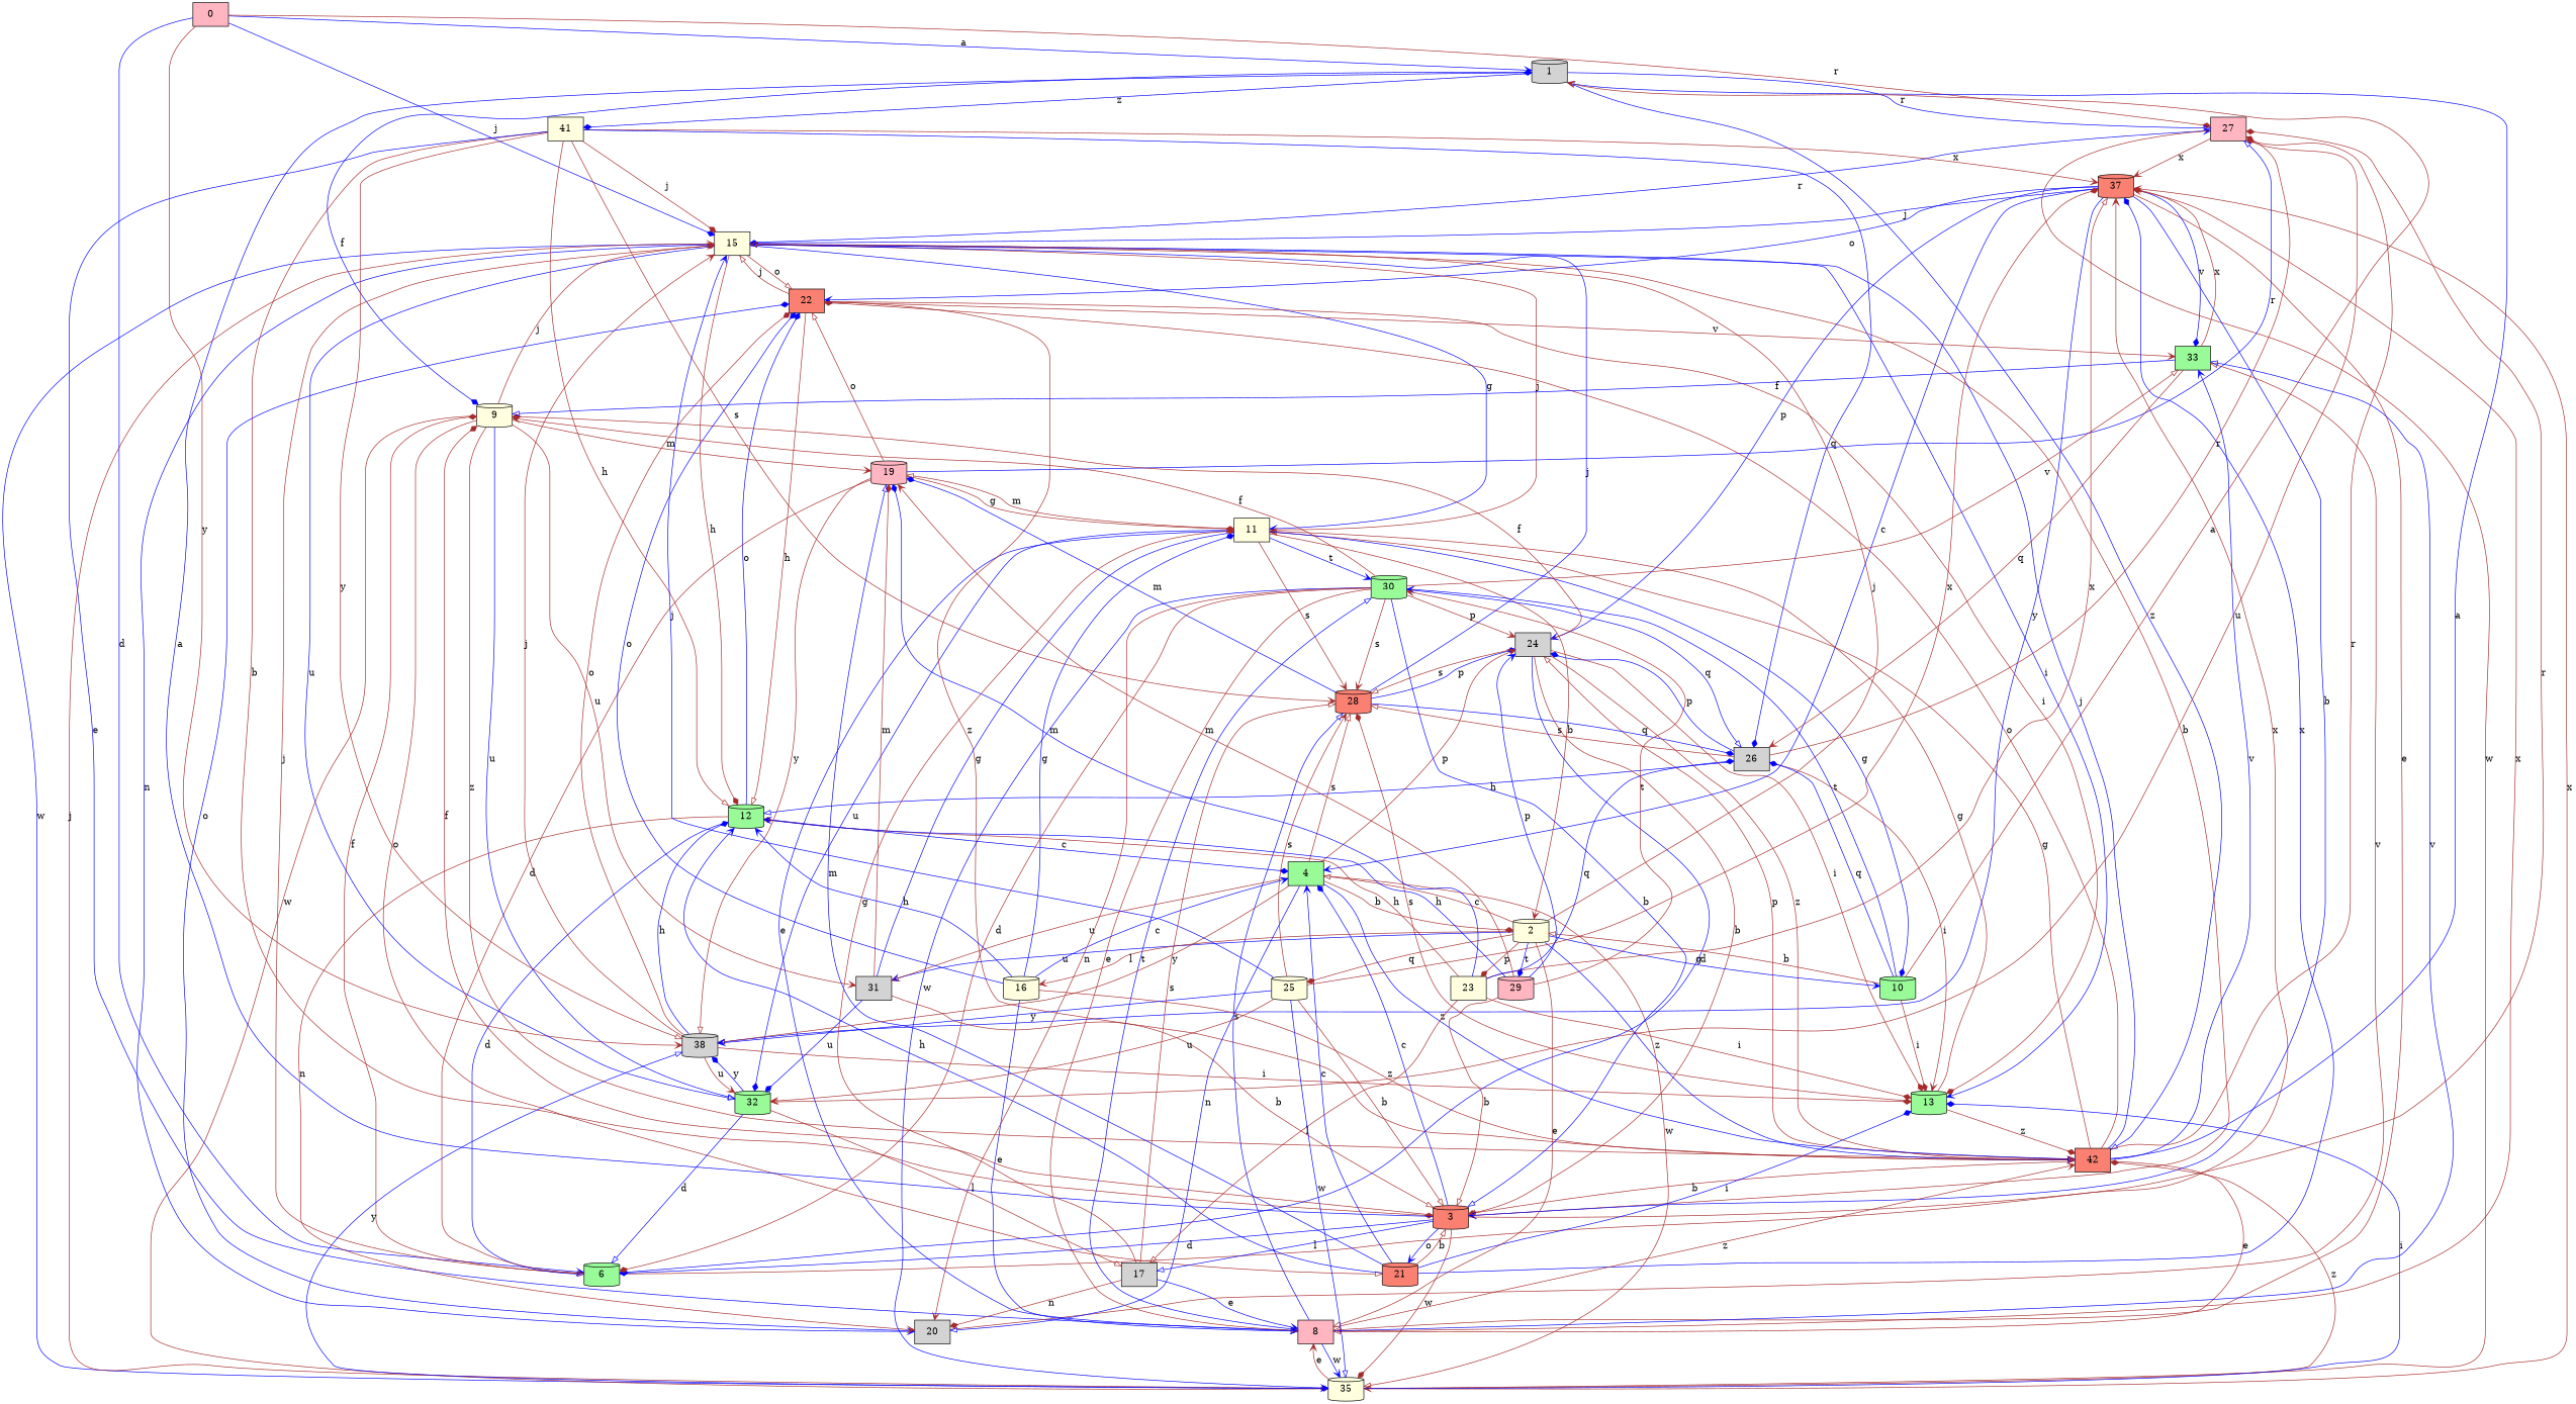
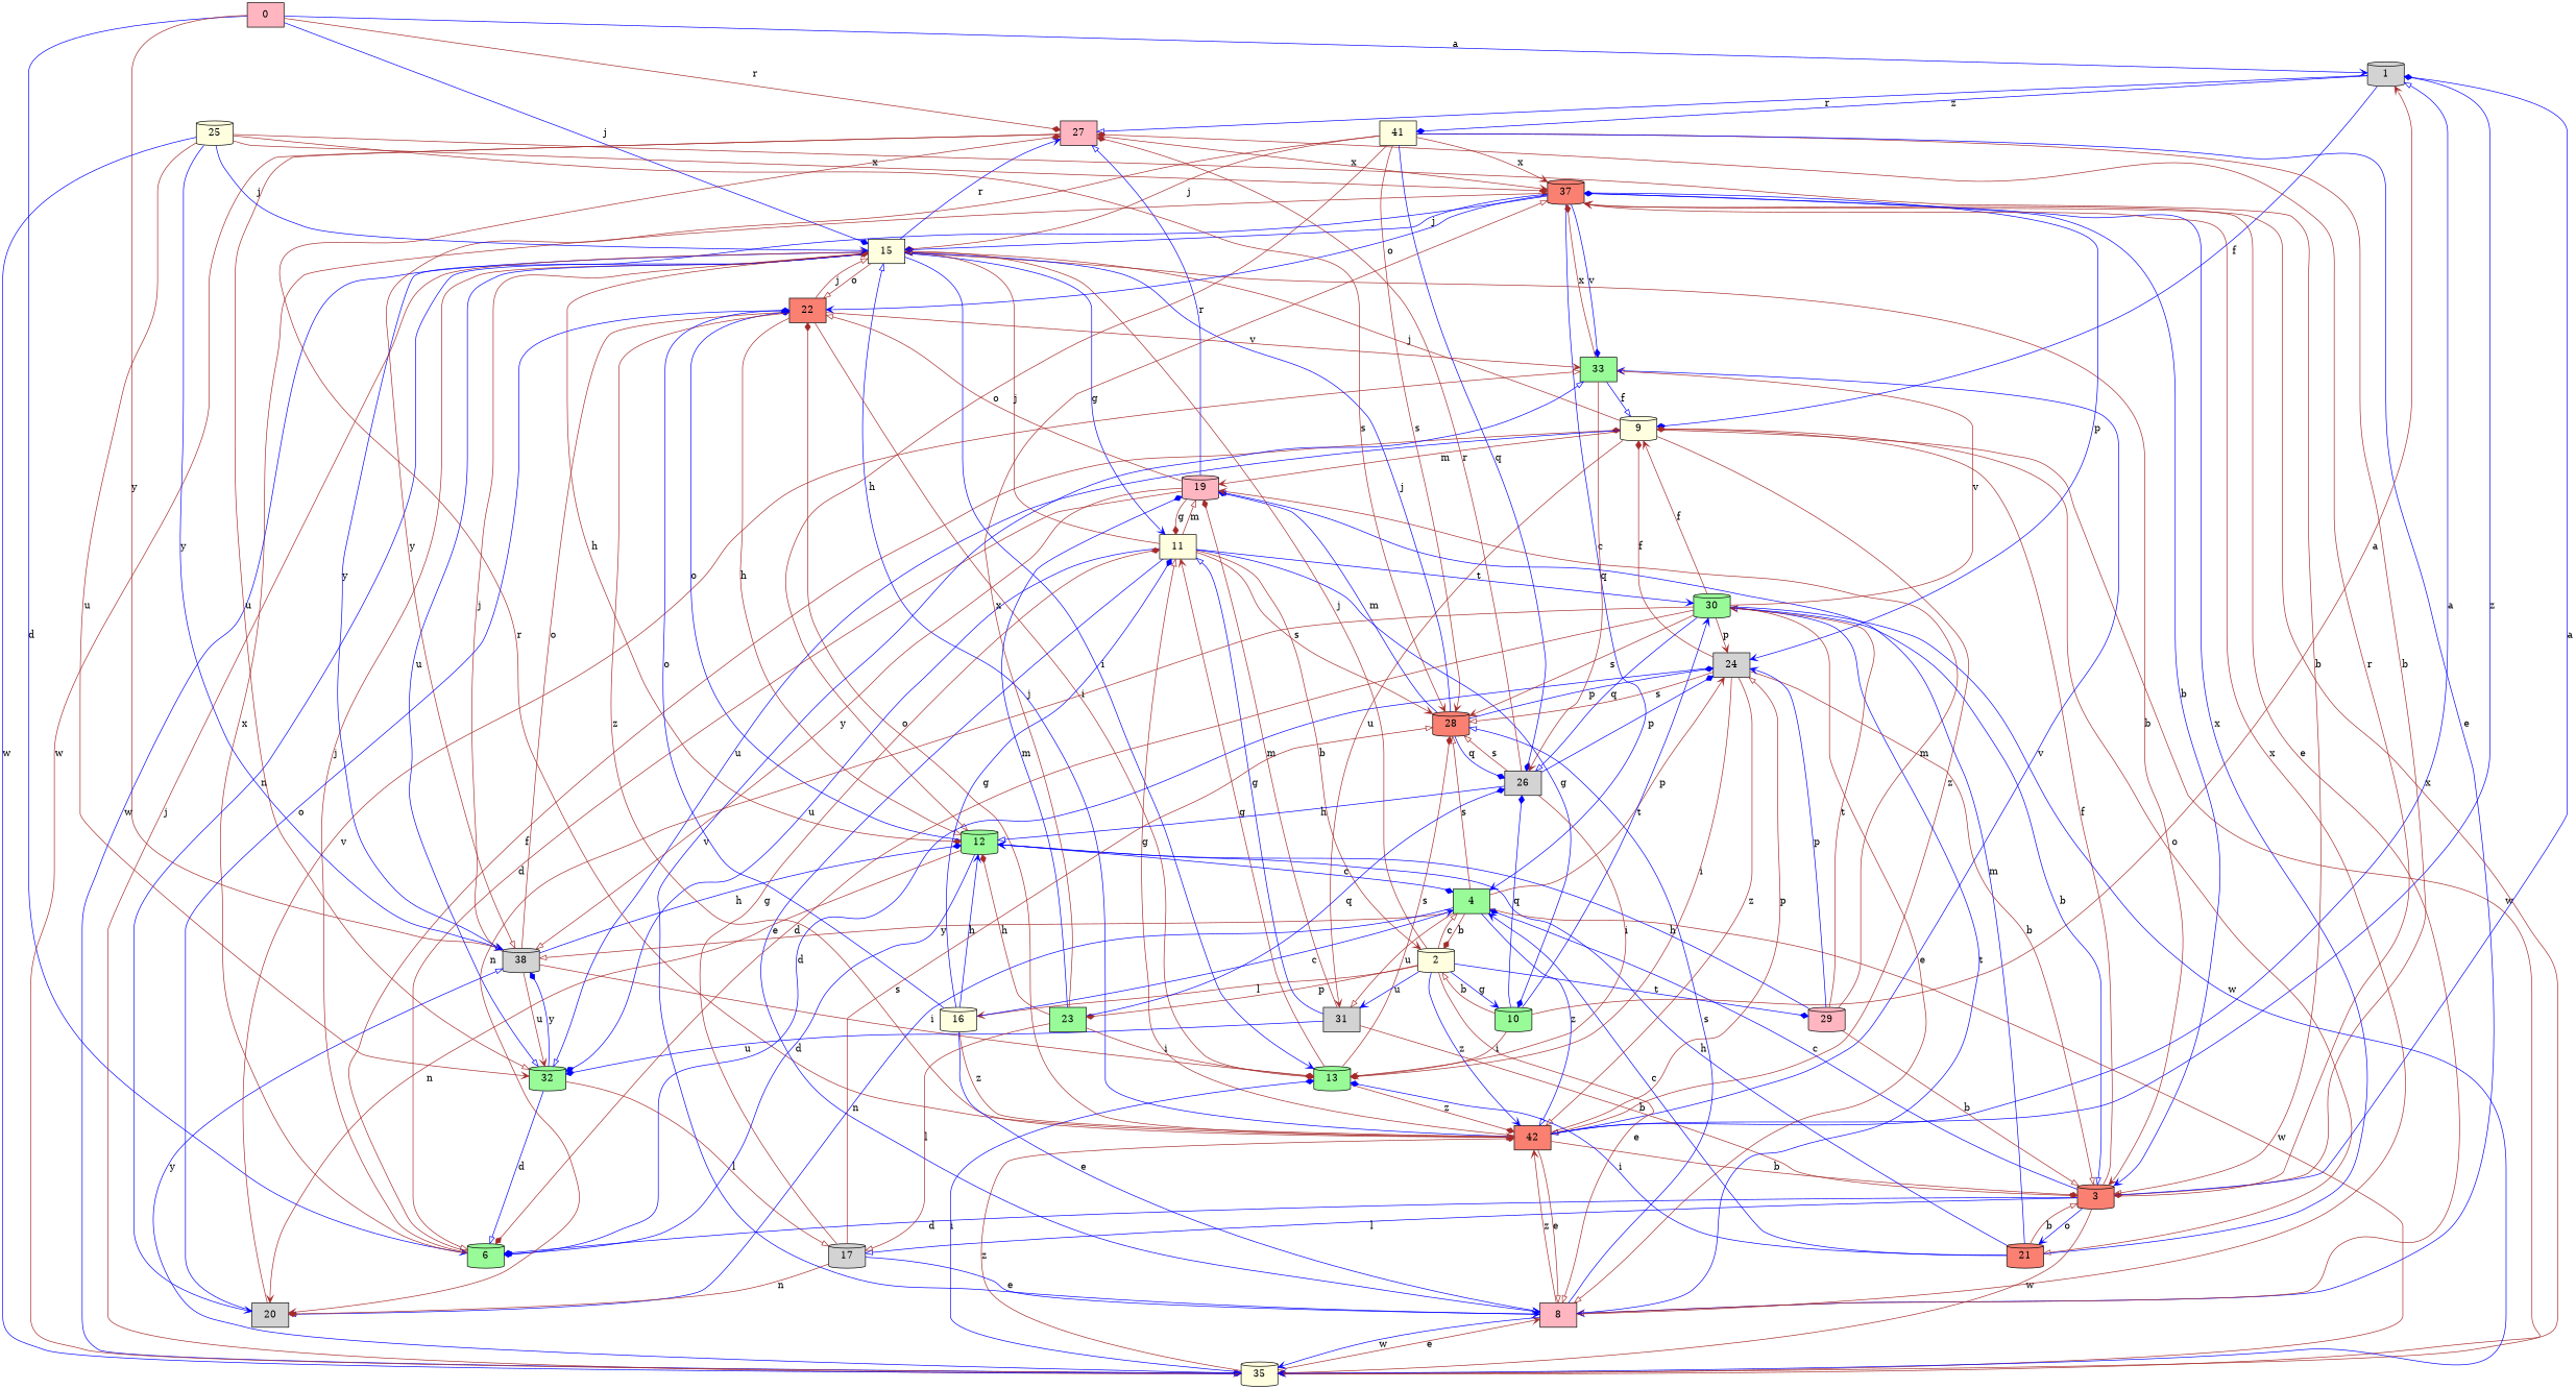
  strict digraph {
    node [fillcolor=lightyellow shape=cylinder style=filled]
    edge [arrowhead=onormal color=brown]
    0 [fillcolor=lightpink shape=box]
    1 [fillcolor=lightgrey]
    6 [fillcolor=palegreen]
    15 [shape=box]
    27 [fillcolor=lightpink shape=box]
    38 [fillcolor=lightgrey]
    9
    41 [shape=box]
    42 [fillcolor=salmon shape=box]
    37 [fillcolor=salmon]
    3 [fillcolor=salmon]
    35
    20 [fillcolor=lightgrey shape=box]
    32 [fillcolor=palegreen]
    13 [fillcolor=palegreen]
    11 [shape=box]
    12 [fillcolor=palegreen]
    22 [fillcolor=salmon shape=box]
    31 [fillcolor=lightgrey shape=box]
    21 [fillcolor=salmon]
    19 [fillcolor=lightpink]
    8 [fillcolor=lightpink shape=box]
    28 [fillcolor=salmon]
    26 [fillcolor=lightgrey shape=box]
    24 [fillcolor=lightgrey shape=box]
    33 [fillcolor=palegreen shape=box]
    2
    4 [fillcolor=palegreen shape=box]
    10 [fillcolor=palegreen]
    16
-   23 [shape=box]
+   23 [fillcolor=palegreen shape=box]
    25
    29 [fillcolor=lightpink]
    30 [fillcolor=palegreen]
-   17 [fillcolor=lightgrey shape=box]
+   17 [fillcolor=lightgrey]
    0 -> 1 [arrowhead=vee color=blue label=a]
    0 -> 6 [arrowhead=vee color=blue label=d]
    0 -> 15 [arrowhead=diamond color=blue label=j]
    0 -> 27 [arrowhead=diamond label=r]
    0 -> 38 [arrowhead=vee label=y]
    1 -> 27 [color=blue label=r]
    1 -> 9 [arrowhead=diamond color=blue label=f]
    1 -> 41 [arrowhead=diamond color=blue label=z]
    1 -> 42 [color=blue label=z]
    6 -> 15 [arrowhead=diamond label=j]
    6 -> 9 [arrowhead=diamond label=f]
    6 -> 37 [arrowhead=vee label=x]
    15 -> 27 [arrowhead=vee color=blue label=r]
    15 -> 3 [arrowhead=vee label=b]
    15 -> 35 [arrowhead=diamond color=blue label=w]
    15 -> 20 [arrowhead=vee color=blue label=n]
    15 -> 32 [color=blue label=u]
    15 -> 13 [arrowhead=vee color=blue label=i]
    15 -> 11 [arrowhead=vee color=blue label=g]
    15 -> 12 [arrowhead=diamond label=h]
    15 -> 22 [label=o]
    27 -> 37 [arrowhead=vee label=x]
    27 -> 35 [arrowhead=vee label=w]
    27 -> 32 [label=u]
    38 -> 15 [arrowhead=vee label=j]
    38 -> 32 [arrowhead=vee label=u]
    38 -> 13 [arrowhead=diamond label=i]
    38 -> 12 [arrowhead=diamond color=blue label=h]
    38 -> 22 [arrowhead=diamond label=o]
    9 -> 15 [arrowhead=vee label=j]
    9 -> 42 [label=z]
    9 -> 35 [label=w]
    9 -> 32 [color=blue label=u]
    9 -> 31 [arrowhead=vee label=u]
    9 -> 21 [label=o]
    9 -> 19 [arrowhead=vee label=m]
    41 -> 15 [arrowhead=diamond label=j]
    41 -> 38 [label=y]
    41 -> 37 [arrowhead=vee label=x]
    41 -> 3 [arrowhead=diamond label=b]
    41 -> 12 [label=h]
    41 -> 8 [arrowhead=vee color=blue label=e]
    41 -> 28 [arrowhead=vee label=s]
    41 -> 26 [arrowhead=diamond color=blue label=q]
    42 -> 1 [color=blue label=a]
    42 -> 15 [color=blue label=j]
    42 -> 27 [arrowhead=diamond label=r]
    42 -> 3 [arrowhead=diamond label=b]
    42 -> 11 [label=g]
    42 -> 22 [arrowhead=diamond label=o]
    42 -> 8 [label=e]
    42 -> 24 [label=p]
    42 -> 33 [arrowhead=vee color=blue label=v]
    37 -> 15 [arrowhead=diamond color=blue label=j]
    37 -> 38 [color=blue label=y]
    37 -> 3 [arrowhead=vee color=blue label=b]
    37 -> 22 [arrowhead=vee color=blue label=o]
    37 -> 8 [label=e]
    37 -> 24 [arrowhead=vee color=blue label=p]
    37 -> 33 [arrowhead=diamond color=blue label=v]
    37 -> 4 [arrowhead=vee color=blue label=c]
    3 -> 1 [arrowhead=diamond color=blue label=a]
    3 -> 6 [arrowhead=diamond color=blue label=d]
    3 -> 27 [arrowhead=diamond label=r]
    3 -> 9 [arrowhead=diamond label=f]
    3 -> 35 [arrowhead=diamond label=w]
    3 -> 21 [arrowhead=vee color=blue label=o]
    3 -> 4 [arrowhead=diamond color=blue label=c]
    3 -> 17 [color=blue label=l]
    35 -> 15 [arrowhead=vee label=j]
    35 -> 38 [color=blue label=y]
    35 -> 42 [arrowhead=diamond label=z]
    35 -> 37 [arrowhead=vee label=x]
    35 -> 13 [arrowhead=diamond color=blue label=i]
    35 -> 8 [arrowhead=vee label=e]
    20 -> 22 [arrowhead=diamond color=blue label=o]
    20 -> 33 [label=v]
    32 -> 6 [color=blue label=d]
    32 -> 38 [arrowhead=diamond color=blue label=y]
    32 -> 17 [label=l]
    13 -> 42 [arrowhead=diamond label=z]
    13 -> 11 [arrowhead=vee label=g]
    13 -> 28 [arrowhead=diamond label=s]
    11 -> 15 [label=j]
    11 -> 32 [arrowhead=diamond color=blue label=u]
    11 -> 19 [label=m]
    11 -> 8 [arrowhead=vee color=blue label=e]
    11 -> 28 [arrowhead=vee label=s]
    11 -> 2 [arrowhead=vee label=b]
    11 -> 10 [arrowhead=diamond color=blue label=g]
    11 -> 30 [arrowhead=vee color=blue label=t]
    12 -> 6 [color=blue label=d]
    12 -> 20 [arrowhead=vee label=n]
    12 -> 22 [arrowhead=diamond color=blue label=o]
    12 -> 4 [arrowhead=diamond color=blue label=c]
    22 -> 15 [label=j]
    22 -> 42 [label=z]
    22 -> 13 [arrowhead=diamond label=i]
    22 -> 12 [label=h]
    22 -> 33 [arrowhead=vee label=v]
    31 -> 3 [label=b]
    31 -> 32 [arrowhead=diamond color=blue label=u]
    31 -> 11 [color=blue label=g]
    31 -> 19 [arrowhead=diamond label=m]
    21 -> 37 [arrowhead=diamond color=blue label=x]
    21 -> 3 [label=b]
    21 -> 13 [arrowhead=diamond color=blue label=i]
    21 -> 12 [arrowhead=vee color=blue label=h]
    21 -> 19 [color=blue label=m]
    21 -> 4 [arrowhead=vee color=blue label=c]
    19 -> 6 [label=d]
    19 -> 27 [color=blue label=r]
    19 -> 38 [label=y]
    19 -> 11 [arrowhead=diamond label=g]
    19 -> 22 [label=o]
    8 -> 42 [arrowhead=vee label=z]
    8 -> 37 [arrowhead=vee label=x]
    8 -> 35 [arrowhead=vee color=blue label=w]
    8 -> 28 [color=blue label=s]
    8 -> 33 [color=blue label=v]
    8 -> 30 [color=blue label=t]
    28 -> 15 [color=blue label=j]
    28 -> 19 [arrowhead=diamond color=blue label=m]
    28 -> 26 [arrowhead=diamond color=blue label=q]
    28 -> 24 [arrowhead=diamond color=blue label=p]
    26 -> 27 [arrowhead=diamond label=r]
    26 -> 13 [arrowhead=vee label=i]
    26 -> 12 [color=blue label=h]
    26 -> 28 [label=s]
    26 -> 24 [arrowhead=diamond color=blue label=p]
    24 -> 6 [arrowhead=diamond color=blue label=d]
    24 -> 9 [arrowhead=diamond label=f]
    24 -> 42 [label=z]
    24 -> 3 [label=b]
    24 -> 13 [arrowhead=diamond label=i]
    24 -> 28 [label=s]
    33 -> 9 [color=blue label=f]
    33 -> 37 [arrowhead=diamond label=x]
    33 -> 26 [arrowhead=vee label=q]
    2 -> 15 [label=j]
    2 -> 42 [arrowhead=vee color=blue label=z]
    2 -> 31 [arrowhead=vee color=blue label=u]
    2 -> 8 [label=e]
    2 -> 4 [label=c]
    2 -> 10 [arrowhead=vee color=blue label=g]
    2 -> 16 [arrowhead=vee label=l]
    2 -> 23 [arrowhead=diamond label=p]
-   2 -> 25 [arrowhead=diamond label=q]
    2 -> 29 [arrowhead=diamond color=blue label=t]
    4 -> 38 [label=y]
    4 -> 42 [color=blue label=z]
    4 -> 35 [label=w]
    4 -> 20 [color=blue label=n]
    4 -> 31 [label=u]
    4 -> 28 [label=s]
    4 -> 24 [arrowhead=vee label=p]
    4 -> 2 [arrowhead=diamond label=b]
    10 -> 1 [arrowhead=vee label=a]
    10 -> 13 [arrowhead=diamond label=i]
    10 -> 26 [arrowhead=diamond color=blue label=q]
    10 -> 2 [label=b]
    10 -> 30 [arrowhead=vee color=blue label=t]
    16 -> 42 [arrowhead=vee label=z]
    16 -> 11 [arrowhead=diamond color=blue label=g]
    16 -> 12 [arrowhead=vee color=blue label=h]
    16 -> 22 [arrowhead=diamond color=blue label=o]
    16 -> 8 [color=blue label=e]
    16 -> 4 [arrowhead=vee color=blue label=c]
    23 -> 37 [label=x]
    23 -> 13 [arrowhead=diamond label=i]
    23 -> 12 [arrowhead=diamond label=h]
    23 -> 19 [arrowhead=diamond color=blue label=m]
    23 -> 26 [arrowhead=diamond color=blue label=q]
    23 -> 17 [label=l]
    25 -> 15 [arrowhead=vee color=blue label=j]
    25 -> 38 [arrowhead=vee color=blue label=y]
    25 -> 37 [arrowhead=diamond label=x]
    25 -> 3 [label=b]
    25 -> 35 [color=blue label=w]
    25 -> 32 [arrowhead=vee label=u]
    25 -> 28 [arrowhead=vee label=s]
    29 -> 3 [label=b]
    29 -> 12 [arrowhead=vee color=blue label=h]
    29 -> 19 [arrowhead=vee label=m]
    29 -> 24 [arrowhead=vee color=blue label=p]
    29 -> 30 [arrowhead=vee label=t]
    30 -> 6 [arrowhead=diamond label=d]
    30 -> 9 [arrowhead=vee label=f]
    30 -> 3 [color=blue label=b]
    30 -> 35 [arrowhead=vee color=blue label=w]
    30 -> 20 [arrowhead=vee label=n]
    30 -> 8 [label=e]
    30 -> 28 [arrowhead=vee label=s]
    30 -> 26 [color=blue label=q]
    30 -> 24 [arrowhead=vee label=p]
    30 -> 33 [label=v]
    17 -> 20 [arrowhead=diamond label=n]
    17 -> 11 [arrowhead=diamond label=g]
    17 -> 8 [arrowhead=vee color=blue label=e]
    17 -> 28 [label=s]
  }
